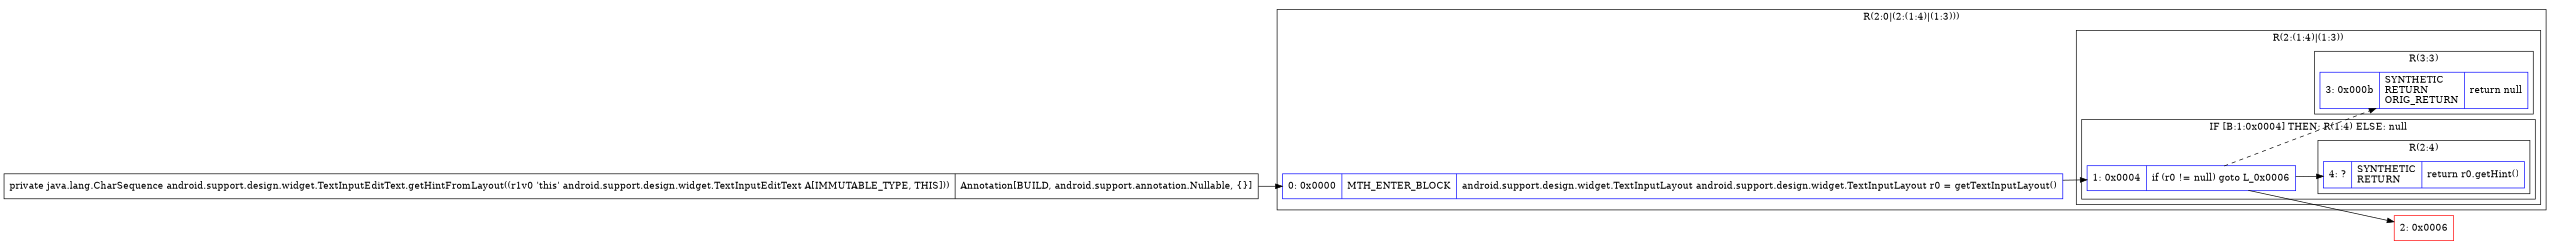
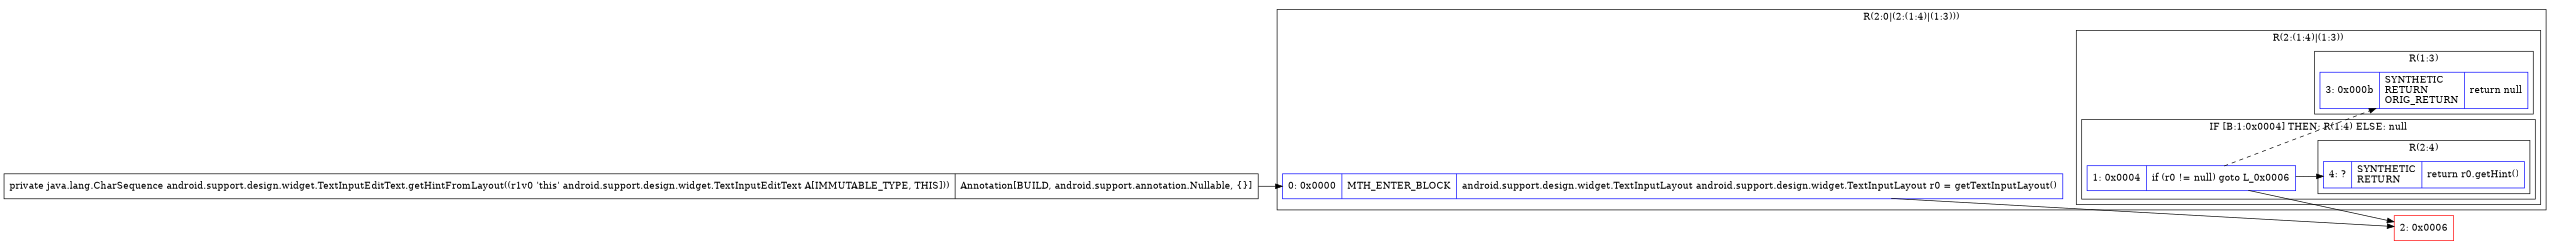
  digraph {
    rankdir=LR
    node [color=blue shape=record]
    n1 [label="{4\:\ ?|SYNTHETIC\lRETURN\l|return r0.getHint()\l}"]
    n2 [label="{1\:\ 0x0004|if (r0 != null) goto L_0x0006\l}"]
    n3 [label="{3\:\ 0x000b|SYNTHETIC\lRETURN\lORIG_RETURN\l|return null\l}"]
    n4 [label="{0\:\ 0x0000|MTH_ENTER_BLOCK\l|android.support.design.widget.TextInputLayout android.support.design.widget.TextInputLayout r0 = getTextInputLayout()\l}"]
    n5 [color=red label="{2\:\ 0x0006}"]
    n6 [label="{private java.lang.CharSequence android.support.design.widget.TextInputEditText.getHintFromLayout((r1v0 'this' android.support.design.widget.TextInputEditText A[IMMUTABLE_TYPE, THIS]))  | Annotation[BUILD, android.support.annotation.Nullable, \{\}]\l}" color=""]
    subgraph cluster_1 {
      label="R(2:0|(2:(1:4)|(1:3)))"
      n4
      subgraph cluster_2 {
        label="R(2:(1:4)|(1:3))"
        subgraph cluster_3 {
          label="IF [B:1:0x0004] THEN: R(1:4) ELSE: null"
          n2
          subgraph cluster_4 {
            label="R(2:4)"
            n1
          }
        }
        subgraph cluster_5 {
-         label="R(3:3)"
+         label="R(1:3)"
          n3
        }
      }
    }
    n2 -> n1
    n2 -> n3 [style=dashed]
    n2 -> n5
-   n4 -> n2
+   n4 -> n5
    n6 -> n4
  }
